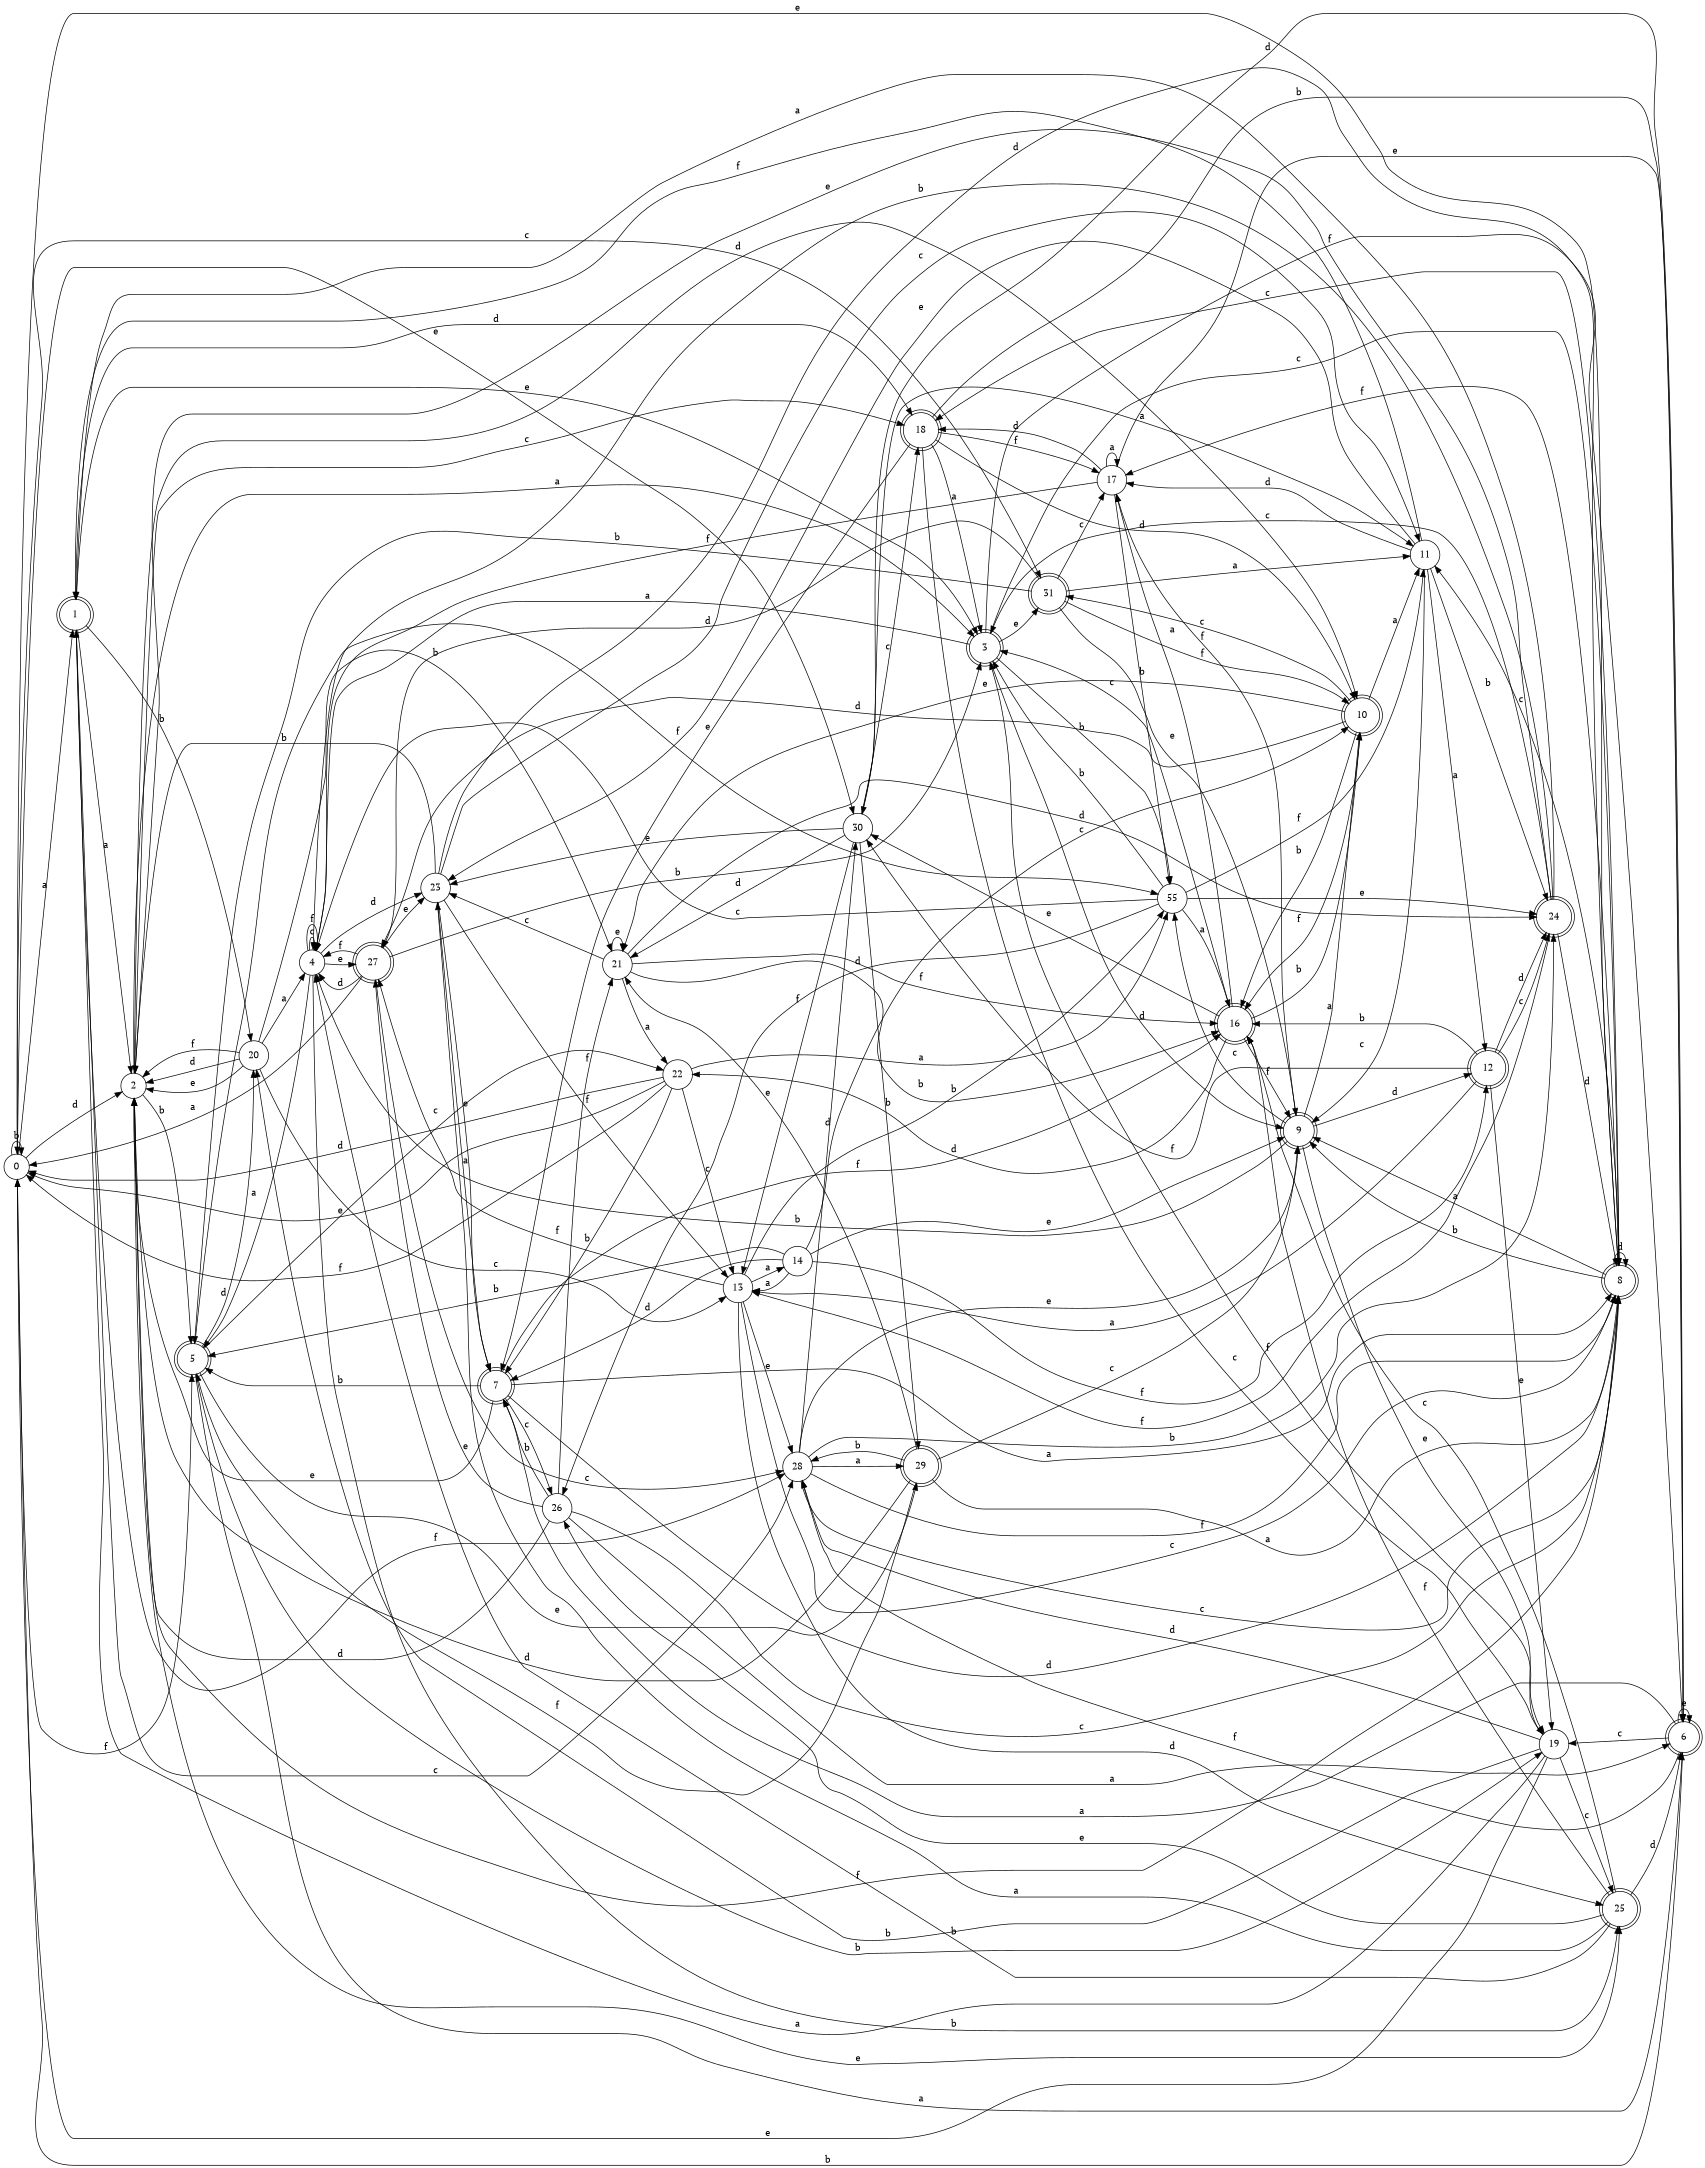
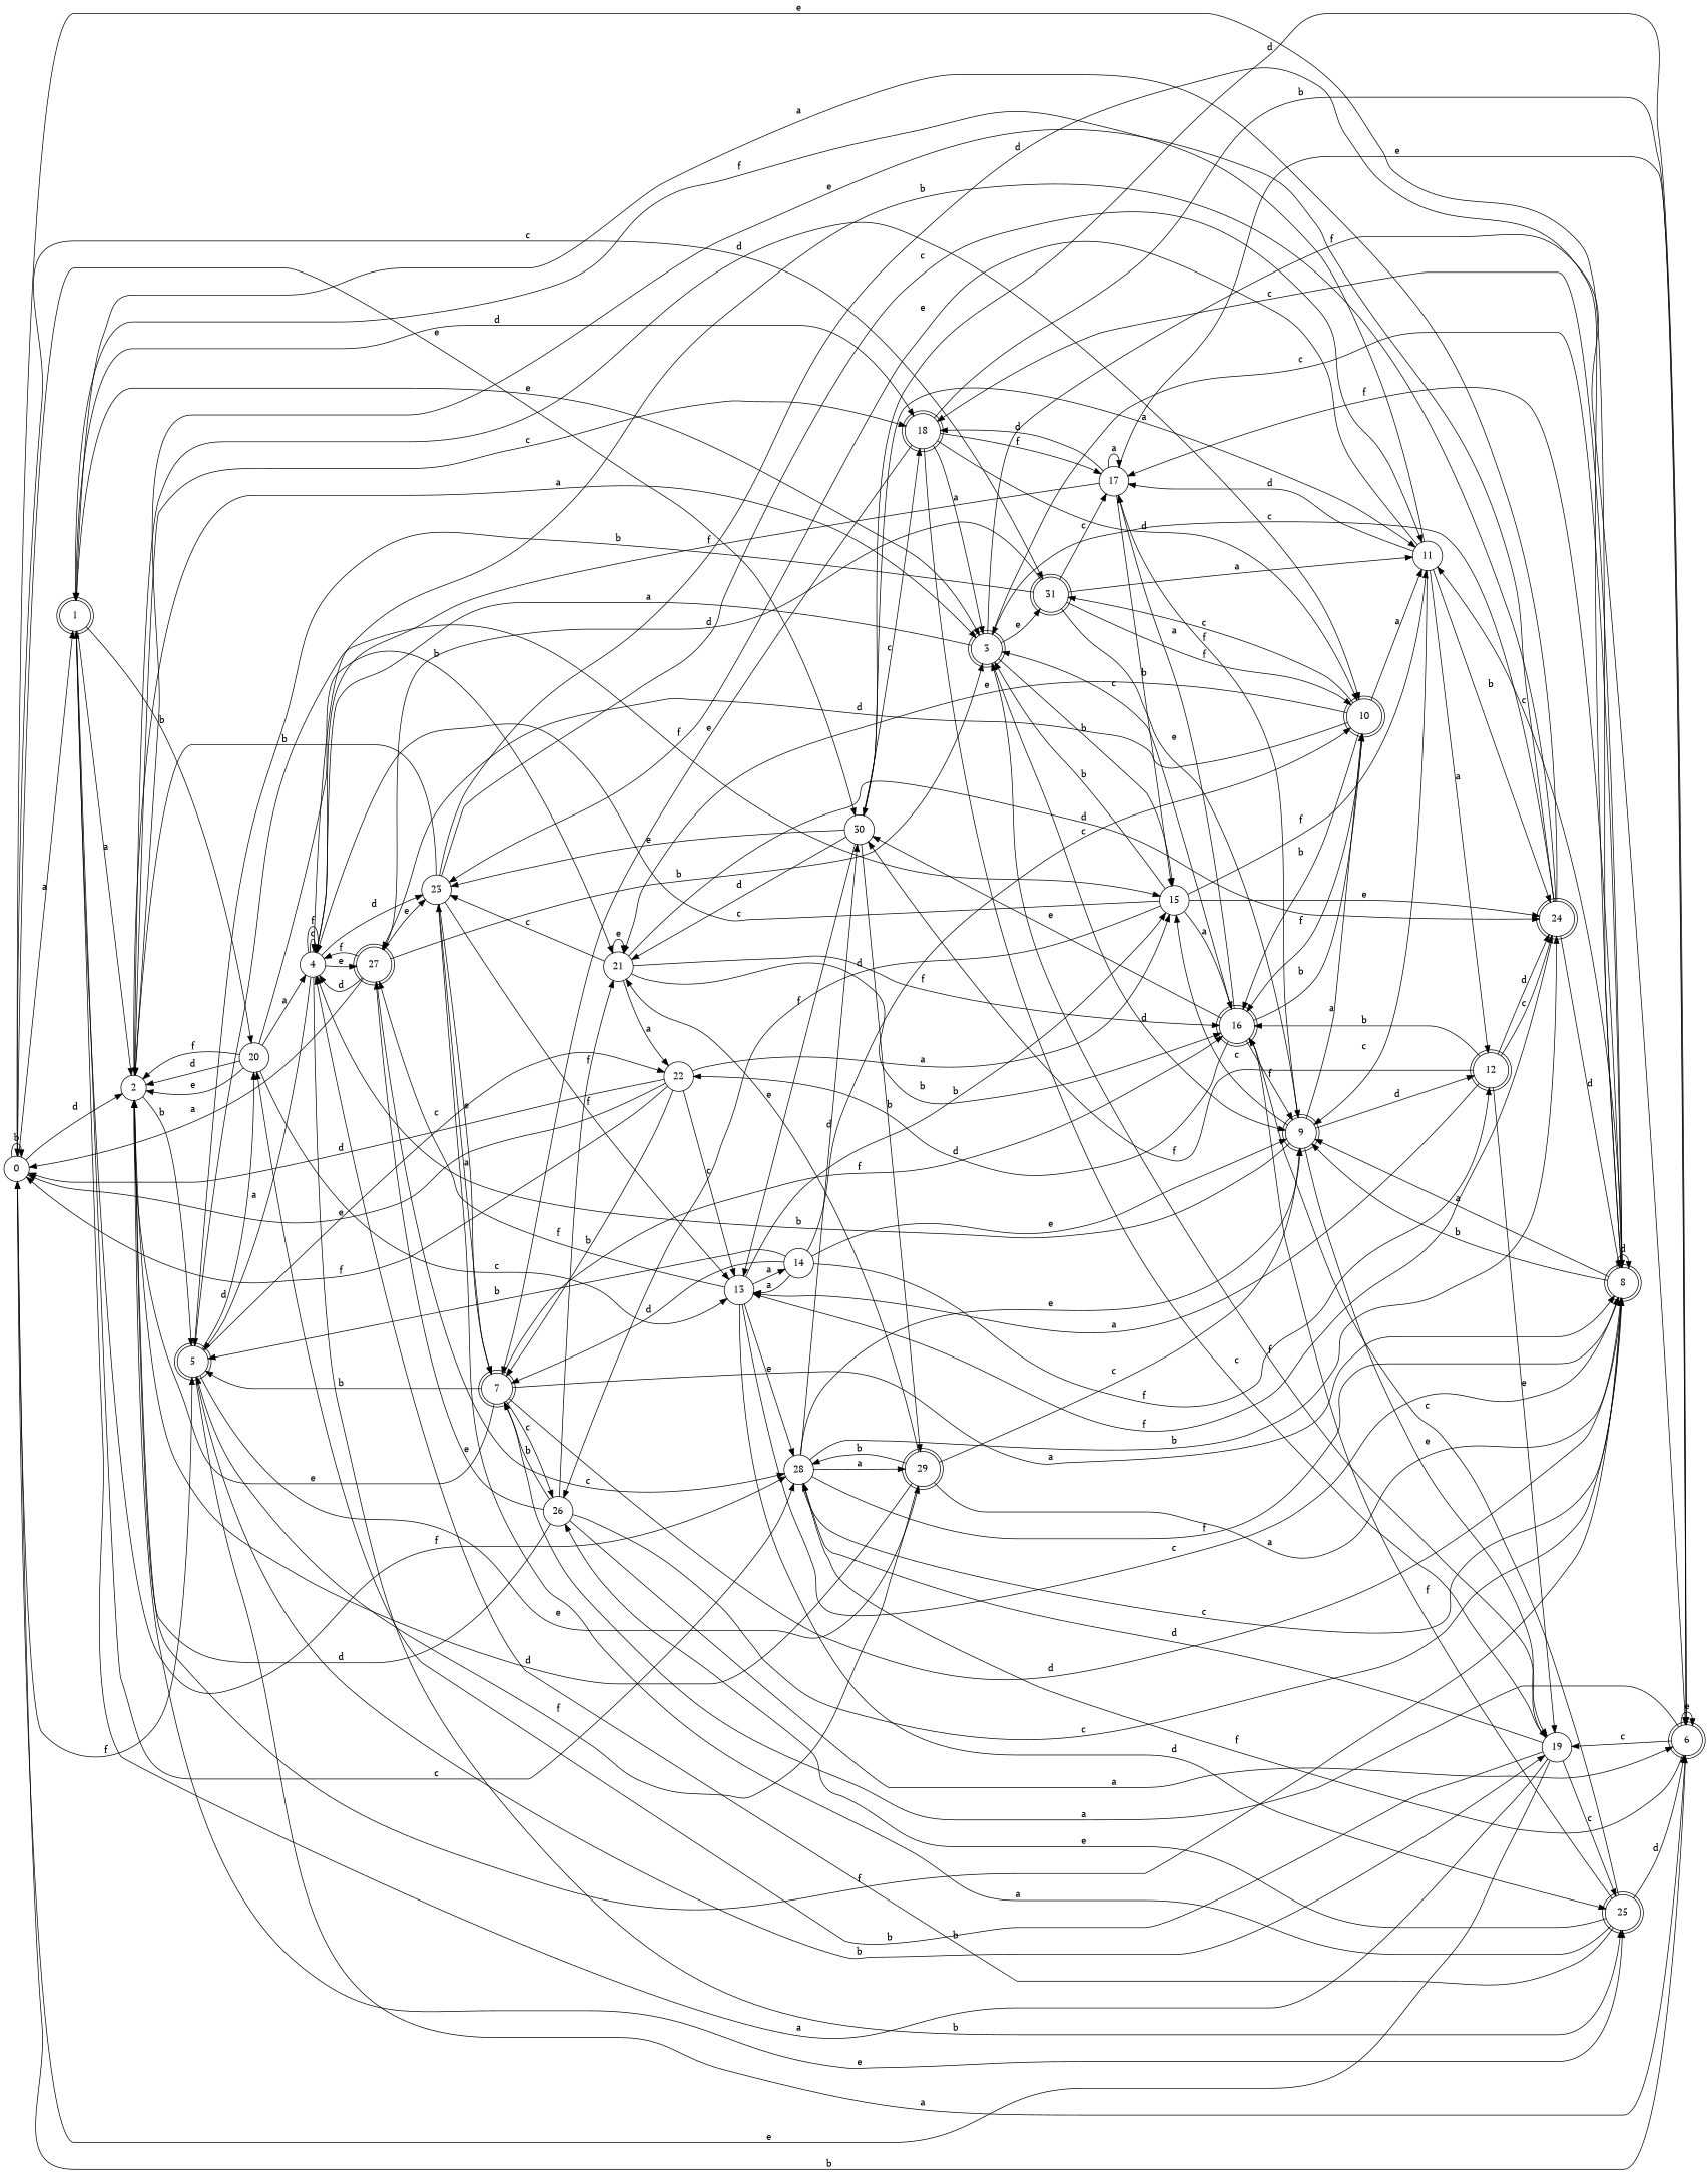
  digraph {
    fontname="PT Serif"
    rankdir=LR
    node [color=black fillcolor=white fontname="PT Serif" shape=circle style=filled]
    edge [fontname="PT Serif"]
    n1 [label=0]
    n2 [label=1 shape=doublecircle style="rounded,filled"]
    n3 [label=2]
    n4 [label=5 shape=doublecircle style="rounded,filled"]
    n5 [label=30]
    n6 [label=31 shape=doublecircle style="rounded,filled"]
    n7 [label=3 shape=doublecircle style="rounded,filled"]
    n8 [label=18 shape=doublecircle style="rounded,filled"]
    n9 [label=20]
    n10 [label=28]
    n11 [label=8 shape=doublecircle style="rounded,filled"]
    n12 [label=10 shape=doublecircle style="rounded,filled"]
    n13 [label=25 shape=doublecircle style="rounded,filled"]
    n14 [label=6 shape=doublecircle style="rounded,filled"]
-   n15 [label=55]
+   n15 [label=15]
    n16 [label=19]
    n17 [label=22]
    n18 [label=29 shape=doublecircle style="rounded,filled"]
    n19 [label=23]
    n20 [label=11]
    n21 [label=21]
    n22 [label=13]
    n23 [label=9 shape=doublecircle style="rounded,filled"]
    n24 [label=27 shape=doublecircle style="rounded,filled"]
    n25 [label=17]
    n26 [label=4]
    n27 [label=7 shape=doublecircle style="rounded,filled"]
    n28 [label=24 shape=doublecircle style="rounded,filled"]
    n29 [label=16 shape=doublecircle style="rounded,filled"]
    n30 [label=26]
    n31 [label=12 shape=doublecircle style="rounded,filled"]
    n32 [label=14]
    n1 -> n1 [label=b]
    n1 -> n2 [label=a]
    n1 -> n3 [label=d]
    n1 -> n4 [label=f]
    n1 -> n5 [label=e]
    n1 -> n6 [label=c]
    n2 -> n3 [label=a]
    n2 -> n7 [label=e]
    n2 -> n8 [label=d]
    n2 -> n9 [label=b]
    n2 -> n10 [label=c]
    n2 -> n10 [label=f]
    n3 -> n4 [label=b]
    n3 -> n7 [label=a]
    n3 -> n8 [label=c]
    n3 -> n11 [label=f]
    n3 -> n12 [label=d]
    n3 -> n13 [label=e]
    n4 -> n9 [label=d]
    n4 -> n14 [label=a]
    n4 -> n15 [label=f]
    n4 -> n16 [label=b]
    n4 -> n17 [label=c]
    n4 -> n18 [label=e]
    n5 -> n8 [label=c]
    n5 -> n18 [label=b]
    n5 -> n19 [label=e]
    n5 -> n20 [label=a]
    n5 -> n21 [label=d]
    n5 -> n22 [label=f]
    n6 -> n4 [label=b]
    n6 -> n12 [label=f]
    n6 -> n20 [label=a]
    n6 -> n23 [label=e]
    n6 -> n24 [label=d]
    n6 -> n25 [label=c]
    n7 -> n6 [label=e]
    n7 -> n11 [label=c]
    n7 -> n14 [label=f]
    n7 -> n15 [label=b]
    n7 -> n23 [label=d]
    n7 -> n26 [label=a]
    n8 -> n7 [label=a]
    n8 -> n12 [label=d]
    n8 -> n14 [label=b]
    n8 -> n16 [label=c]
    n8 -> n25 [label=f]
    n8 -> n27 [label=e]
    n9 -> n3 [label=d]
    n9 -> n3 [label=e]
    n9 -> n3 [label=f]
    n9 -> n21 [label=b]
    n9 -> n22 [label=c]
    n9 -> n26 [label=a]
    n10 -> n5 [label=d]
    n10 -> n11 [label=c]
    n10 -> n11 [label=f]
    n10 -> n18 [label=a]
    n10 -> n23 [label=e]
    n10 -> n28 [label=b]
    n11 -> n1 [label=e]
    n11 -> n8 [label=c]
    n11 -> n11 [label=d]
    n11 -> n20 [label=c]
    n11 -> n23 [label=a]
    n11 -> n23 [label=b]
    n11 -> n25 [label=f]
    n12 -> n6 [label=c]
    n12 -> n20 [label=a]
    n12 -> n21 [label=e]
    n12 -> n24 [label=d]
    n12 -> n29 [label=b]
    n12 -> n29 [label=f]
    n13 -> n14 [label=d]
    n13 -> n19 [label=a]
    n13 -> n26 [label=b]
    n13 -> n29 [label=c]
    n13 -> n29 [label=f]
    n13 -> n30 [label=e]
    n14 -> n1 [label=b]
    n14 -> n5 [label=d]
    n14 -> n10 [label=f]
    n14 -> n14 [label=e]
    n14 -> n16 [label=c]
    n14 -> n27 [label=a]
    n15 -> n7 [label=b]
    n15 -> n20 [label=f]
    n15 -> n26 [label=c]
    n15 -> n28 [label=e]
    n15 -> n29 [label=a]
    n15 -> n30 [label=d]
    n16 -> n1 [label=e]
    n16 -> n2 [label=a]
    n16 -> n7 [label=f]
    n16 -> n9 [label=b]
    n16 -> n10 [label=d]
    n16 -> n13 [label=c]
    n17 -> n1 [label=d]
    n17 -> n1 [label=e]
    n17 -> n1 [label=f]
    n17 -> n15 [label=a]
    n17 -> n22 [label=c]
    n17 -> n27 [label=b]
    n18 -> n3 [label=d]
    n18 -> n4 [label=f]
    n18 -> n10 [label=b]
    n18 -> n11 [label=a]
    n18 -> n21 [label=e]
    n18 -> n23 [label=c]
    n19 -> n3 [label=b]
    n19 -> n11 [label=d]
    n19 -> n20 [label=c]
    n19 -> n22 [label=f]
    n19 -> n27 [label=a]
    n19 -> n27 [label=e]
    n20 -> n2 [label=f]
    n20 -> n19 [label=e]
    n20 -> n23 [label=c]
    n20 -> n25 [label=d]
    n20 -> n28 [label=b]
    n20 -> n31 [label=a]
    n21 -> n17 [label=a]
    n21 -> n19 [label=c]
    n21 -> n21 [label=e]
    n21 -> n28 [label=d]
    n21 -> n29 [label=b]
    n21 -> n29 [label=f]
    n22 -> n10 [label=e]
    n22 -> n11 [label=c]
    n22 -> n13 [label=d]
    n22 -> n15 [label=b]
    n22 -> n24 [label=f]
    n22 -> n32 [label=a]
    n23 -> n12 [label=a]
    n23 -> n15 [label=c]
    n23 -> n16 [label=e]
    n23 -> n25 [label=f]
    n23 -> n26 [label=b]
    n23 -> n31 [label=d]
    n24 -> n1 [label=a]
    n24 -> n7 [label=b]
    n24 -> n10 [label=c]
    n24 -> n19 [label=e]
    n24 -> n26 [label=d]
    n24 -> n26 [label=f]
    n25 -> n8 [label=d]
    n25 -> n14 [label=e]
    n25 -> n15 [label=b]
    n25 -> n25 [label=a]
    n25 -> n26 [label=f]
    n26 -> n4 [label=a]
    n26 -> n13 [label=b]
    n26 -> n19 [label=d]
    n26 -> n24 [label=e]
    n26 -> n26 [label=c]
    n26 -> n26 [label=f]
    n27 -> n3 [label=e]
    n27 -> n4 [label=b]
    n27 -> n11 [label=a]
    n27 -> n11 [label=d]
    n27 -> n29 [label=f]
    n27 -> n30 [label=c]
    n28 -> n2 [label=a]
    n28 -> n3 [label=e]
    n28 -> n7 [label=c]
    n28 -> n11 [label=d]
    n28 -> n22 [label=f]
    n28 -> n26 [label=b]
    n29 -> n5 [label=e]
    n29 -> n7 [label=c]
    n29 -> n12 [label=b]
    n29 -> n17 [label=d]
    n29 -> n23 [label=f]
    n29 -> n25 [label=a]
    n30 -> n3 [label=d]
    n30 -> n11 [label=c]
    n30 -> n14 [label=a]
    n30 -> n21 [label=f]
    n30 -> n24 [label=e]
    n30 -> n27 [label=b]
    n31 -> n5 [label=f]
    n31 -> n16 [label=e]
    n31 -> n22 [label=a]
    n31 -> n28 [label=c]
    n31 -> n28 [label=d]
    n31 -> n29 [label=b]
    n32 -> n4 [label=b]
    n32 -> n12 [label=c]
    n32 -> n22 [label=a]
    n32 -> n23 [label=e]
    n32 -> n27 [label=d]
    n32 -> n31 [label=f]
  }
